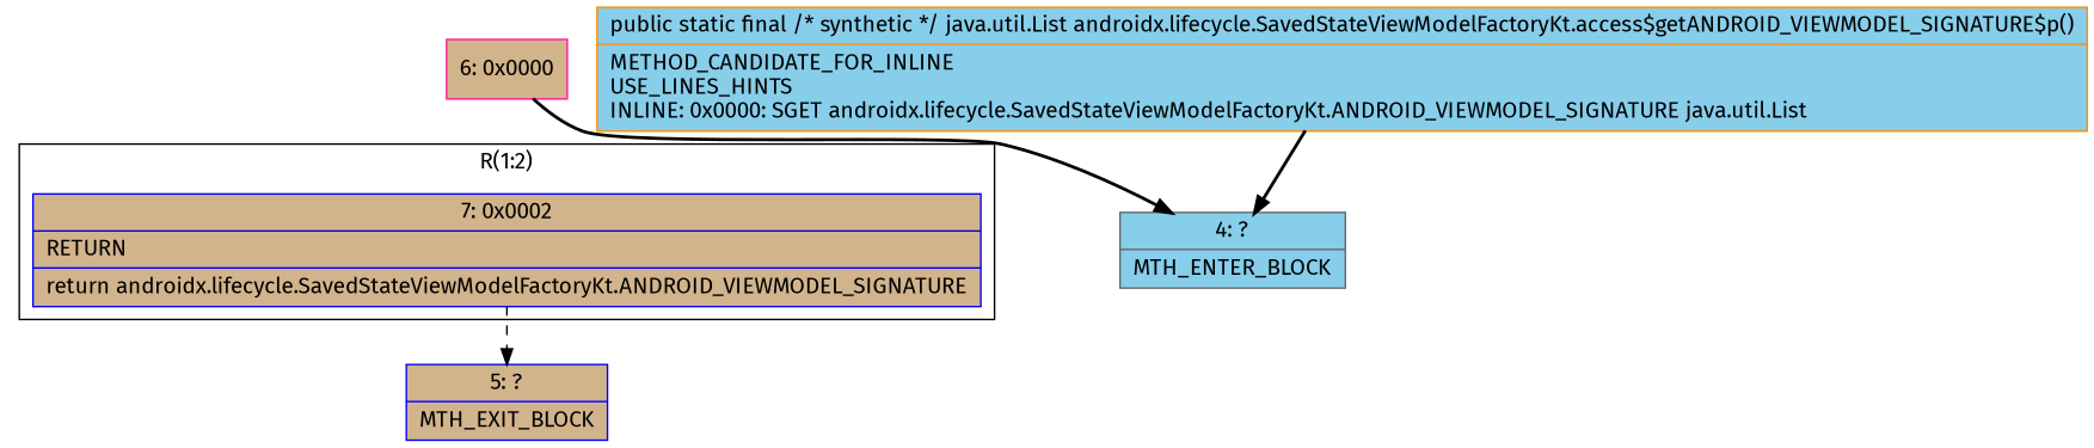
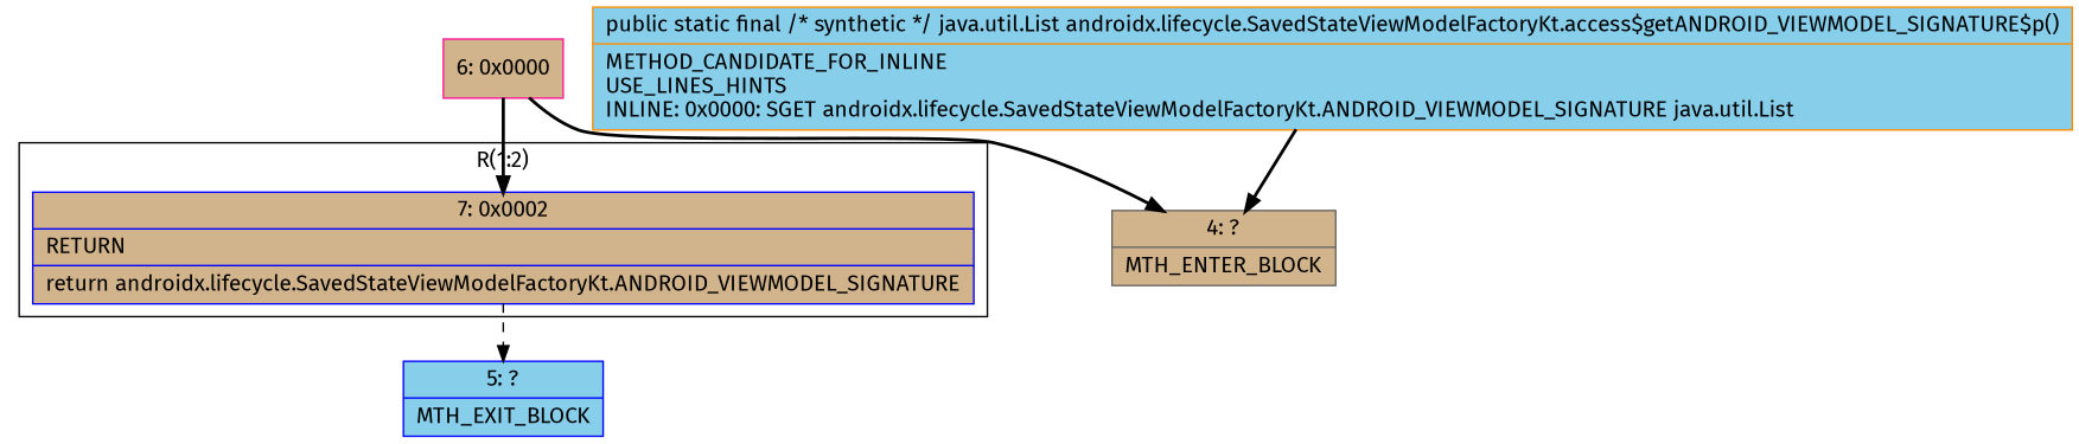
  digraph {
    fontname="Fira Sans"
    node [color=blue fillcolor=tan fontname="Fira Sans" shape=record style=filled]
    edge [fontname="Fira Sans" style=bold]
    n1 [label="{7\:\ 0x0002|RETURN\l|return androidx.lifecycle.SavedStateViewModelFactoryKt.ANDROID_VIEWMODEL_SIGNATURE\l}"]
-   n2 [label="{5\:\ ?|MTH_EXIT_BLOCK\l}"]
-   n3 [color=gray40 fillcolor=skyblue label="{4\:\ ?|MTH_ENTER_BLOCK\l}"]
+   n2 [fillcolor=skyblue label="{5\:\ ?|MTH_EXIT_BLOCK\l}"]
+   n3 [color=gray40 label="{4\:\ ?|MTH_ENTER_BLOCK\l}"]
    n4 [color=deeppink label="{6\:\ 0x0000}"]
    n5 [color=darkorange fillcolor=skyblue label="{public static final \/* synthetic *\/ java.util.List androidx.lifecycle.SavedStateViewModelFactoryKt.access$getANDROID_VIEWMODEL_SIGNATURE$p()  | METHOD_CANDIDATE_FOR_INLINE\lUSE_LINES_HINTS\lINLINE: 0x0000: SGET   androidx.lifecycle.SavedStateViewModelFactoryKt.ANDROID_VIEWMODEL_SIGNATURE java.util.List\l}"]
    subgraph cluster_1 {
      label="R(1:2)"
      n1
    }
    n1 -> n2 [style=dashed]
+   n4 -> n1
    n4 -> n3
    n5 -> n3
  }
